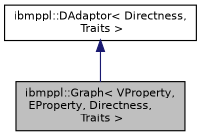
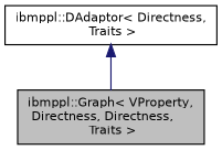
  digraph {
    node [color=black fontname=Helvetica fontsize=10 shape=record style=filled]
-   n1 [fillcolor=grey75 fontcolor=black height=0.2 label="ibmppl::Graph\< VProperty,\l EProperty, Directness,\l Traits \>" width=0.4]
+   n1 [fillcolor=grey75 fontcolor=black height=0.2 label="ibmppl::Graph\< VProperty,\l Directness, Directness,\l Traits \>" width=0.4]
    n2 [fillcolor=white height=0.2 label="ibmppl::DAdaptor\< Directness,\l Traits \>" width=0.4]
    n2 -> n1 [color=midnightblue dir=back fontname=Helvetica fontsize=10 labelfontname=Helvetica labelfontsize=10 style=solid]
  }
